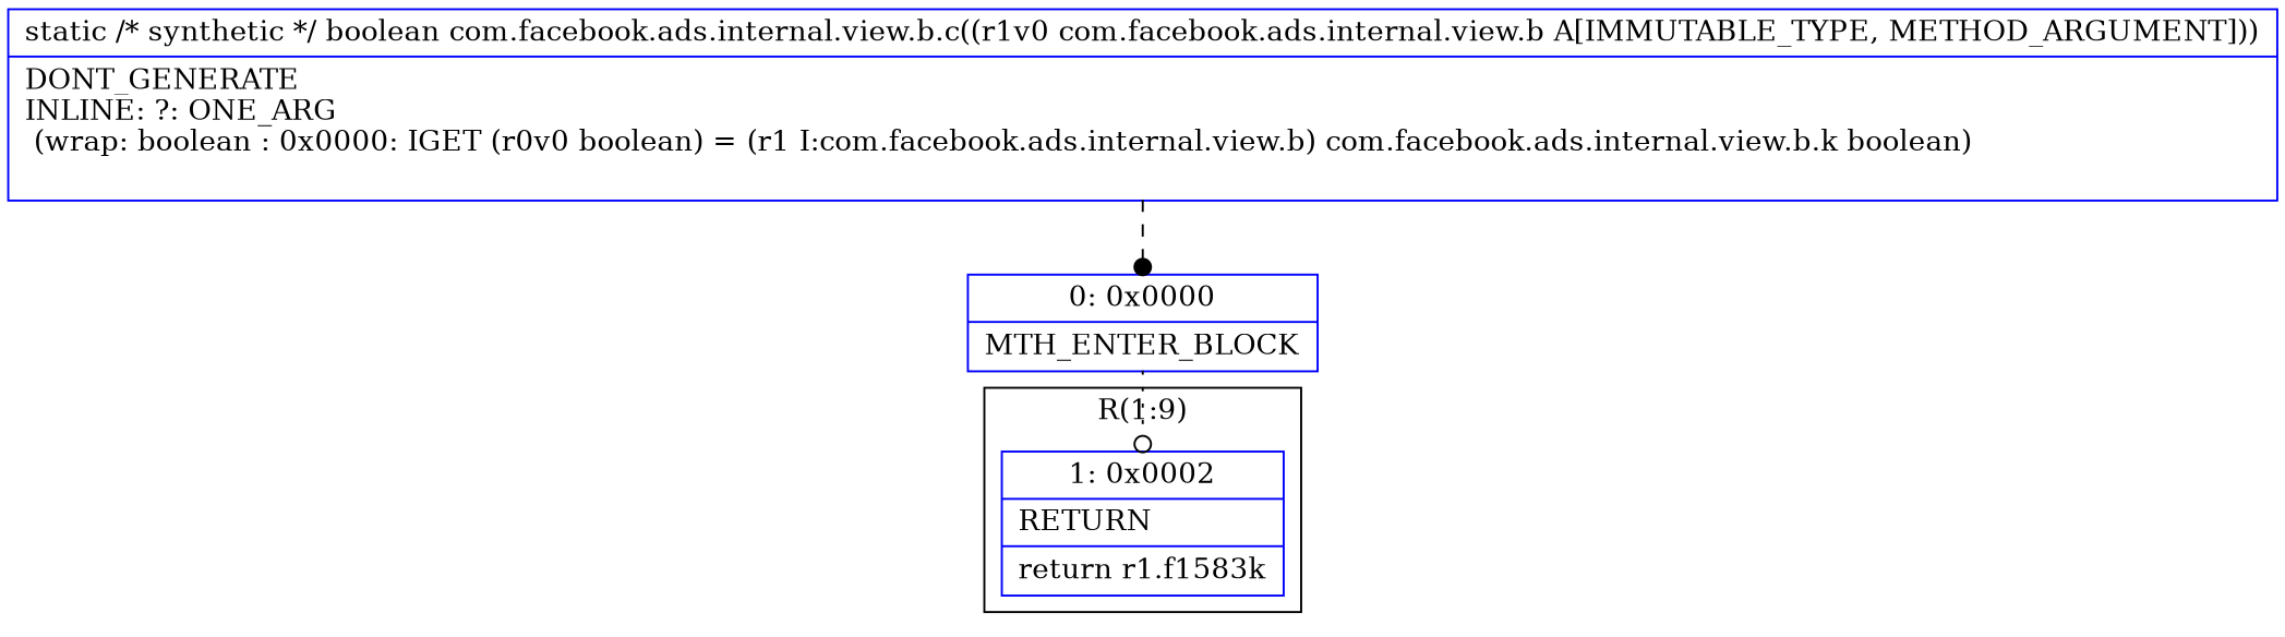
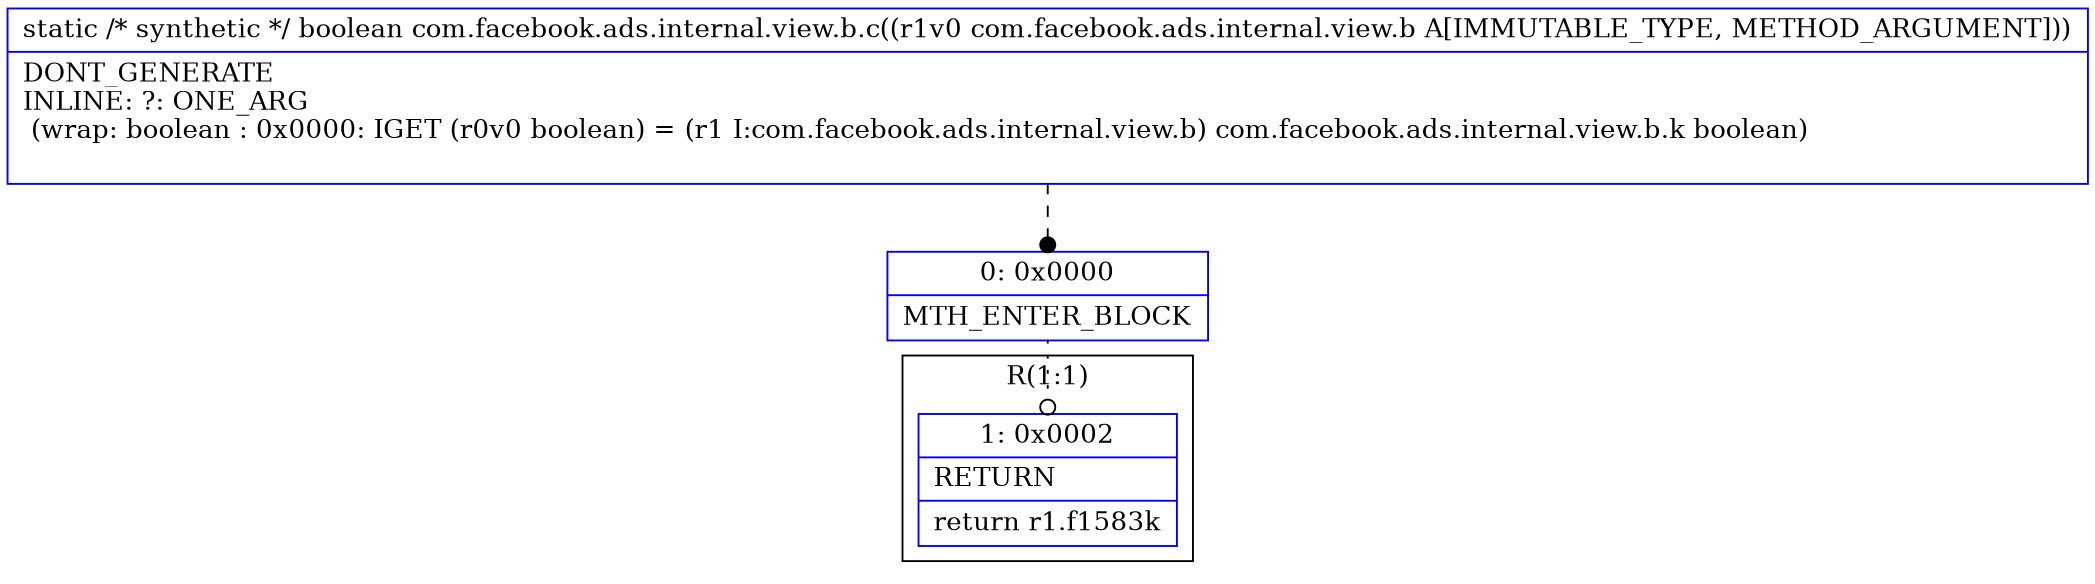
  digraph {
    node [color=blue shape=record]
    n1 [label="{1\:\ 0x0002|RETURN\l|return r1.f1583k\l}"]
    n2 [label="{0\:\ 0x0000|MTH_ENTER_BLOCK\l}"]
    n3 [label="{static \/* synthetic *\/ boolean com.facebook.ads.internal.view.b.c((r1v0 com.facebook.ads.internal.view.b A[IMMUTABLE_TYPE, METHOD_ARGUMENT]))  | DONT_GENERATE\lINLINE: ?: ONE_ARG  \l  (wrap: boolean : 0x0000: IGET  (r0v0 boolean) = (r1 I:com.facebook.ads.internal.view.b) com.facebook.ads.internal.view.b.k boolean)\l\l}"]
    subgraph cluster_1 {
-     label="R(1:9)"
+     label="R(1:1)"
      n1
    }
    n2 -> n1 [style=dotted arrowhead=odot]
    n3 -> n2 [style=dashed arrowhead=dot]
  }
